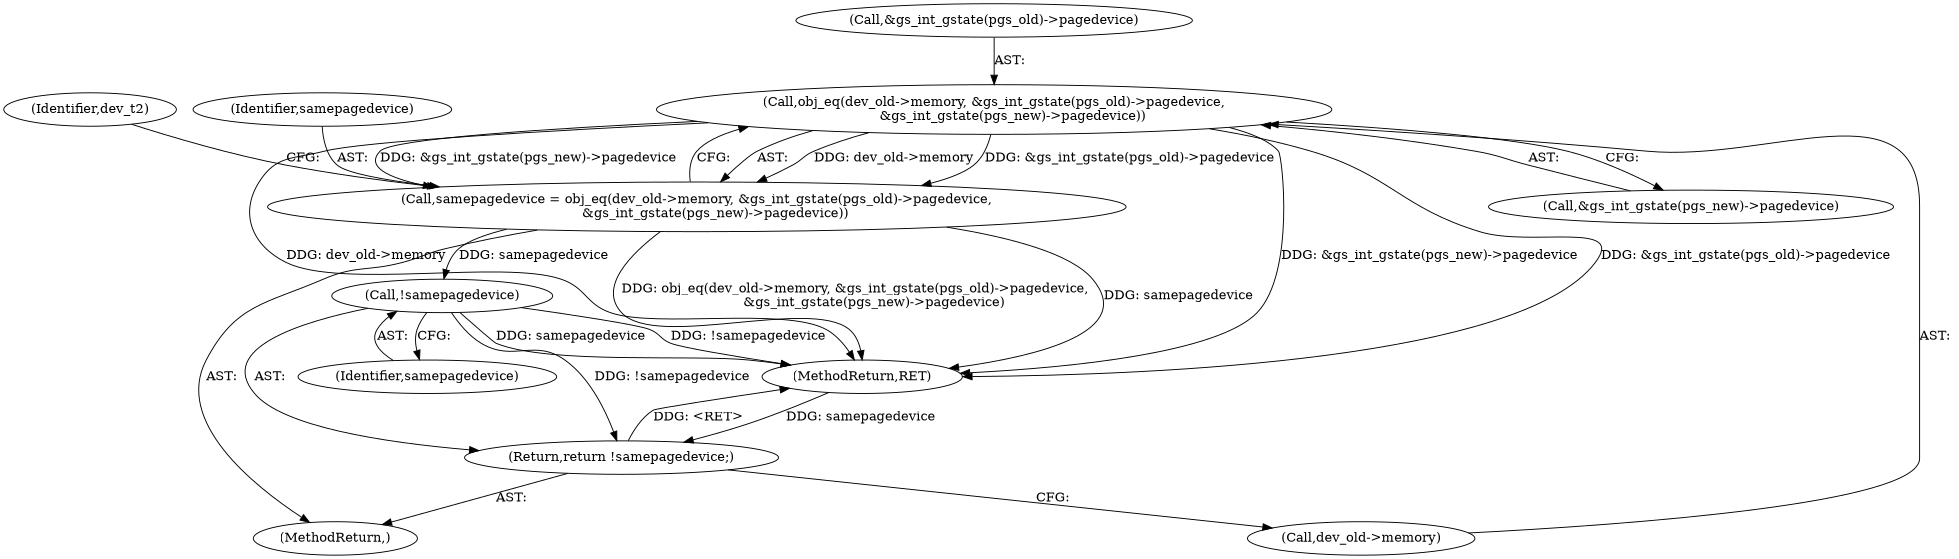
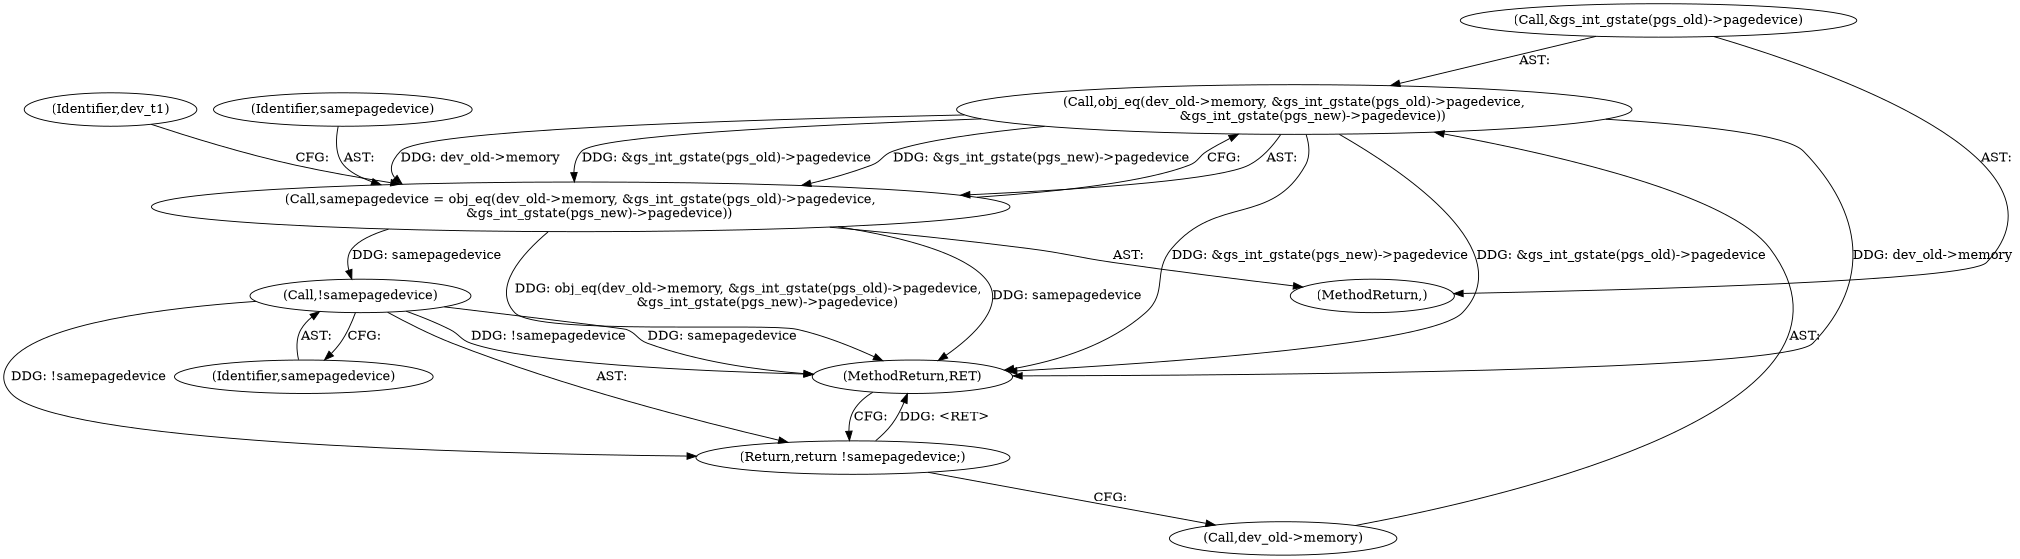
  digraph {
    n1 [label="(Call,obj_eq(dev_old->memory, &gs_int_gstate(pgs_old)->pagedevice,\n         &gs_int_gstate(pgs_new)->pagedevice))"]
    n2 [label="(Call,samepagedevice = obj_eq(dev_old->memory, &gs_int_gstate(pgs_old)->pagedevice,\n         &gs_int_gstate(pgs_new)->pagedevice))"]
    n3 [label="(MethodReturn,RET)"]
-   n4 [label="(Call,&gs_int_gstate(pgs_new)->pagedevice)"]
    n5 [label="(Call,!samepagedevice)"]
    n6 [label="(MethodReturn,)"]
    n7 [label="(Return,return !samepagedevice;)"]
    n8 [label="(Identifier,samepagedevice)"]
    n9 [label="(Call,dev_old->memory)"]
-   n10 [label="(Identifier,dev_t2)"]
+   n10 [label="(Identifier,dev_t1)"]
    n11 [label="(Identifier,samepagedevice)"]
    n12 [label="(Call,&gs_int_gstate(pgs_old)->pagedevice)"]
    n1 -> n2 [label="AST: "]
    n1 -> n2 [label="DDG: dev_old->memory"]
    n1 -> n2 [label="DDG: &gs_int_gstate(pgs_old)->pagedevice"]
    n1 -> n2 [label="DDG: &gs_int_gstate(pgs_new)->pagedevice"]
    n1 -> n3 [label="DDG: &gs_int_gstate(pgs_old)->pagedevice"]
    n1 -> n3 [label="DDG: dev_old->memory"]
    n1 -> n3 [label="DDG: &gs_int_gstate(pgs_new)->pagedevice"]
-   n1 -> n4 [label="CFG: "]
    n2 -> n1 [label="CFG: "]
    n2 -> n3 [label="DDG: samepagedevice"]
    n2 -> n3 [label="DDG: obj_eq(dev_old->memory, &gs_int_gstate(pgs_old)->pagedevice,\n         &gs_int_gstate(pgs_new)->pagedevice)"]
    n2 -> n5 [label="DDG: samepagedevice"]
    n2 -> n6 [label="AST: "]
-   n3 -> n7 [label="DDG: samepagedevice"]
-   n4 -> n1 [label="AST: "]
+   n3 -> n7 [label="CFG: "]
    n5 -> n3 [label="DDG: !samepagedevice"]
    n5 -> n3 [label="DDG: samepagedevice"]
    n5 -> n7 [label="AST: "]
    n5 -> n7 [label="DDG: !samepagedevice"]
    n5 -> n8 [label="CFG: "]
    n7 -> n3 [label="DDG: <RET>"]
-   n7 -> n6 [label="AST: "]
+   n12 -> n6 [label="AST: "]
    n7 -> n9 [label="CFG: "]
    n8 -> n5 [label="AST: "]
    n9 -> n1 [label="AST: "]
    n10 -> n2 [label="CFG: "]
    n11 -> n2 [label="AST: "]
    n12 -> n1 [label="AST: "]
  }
